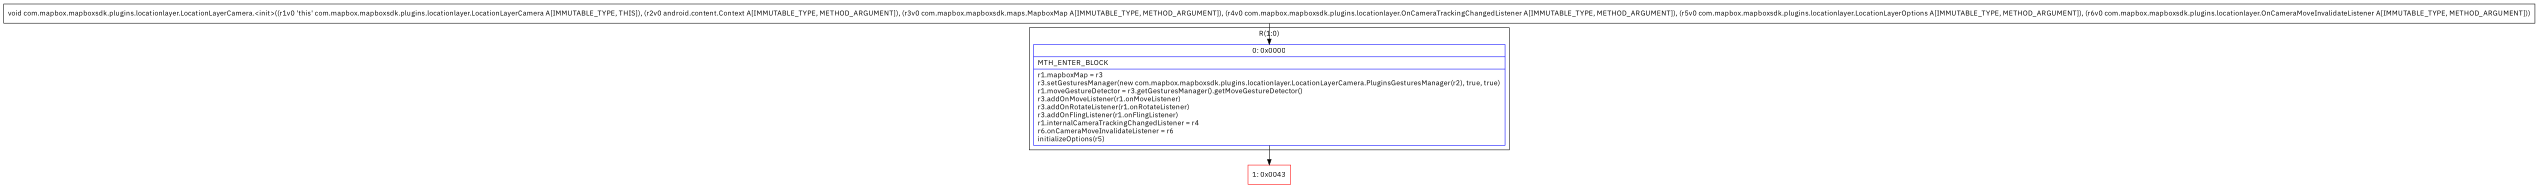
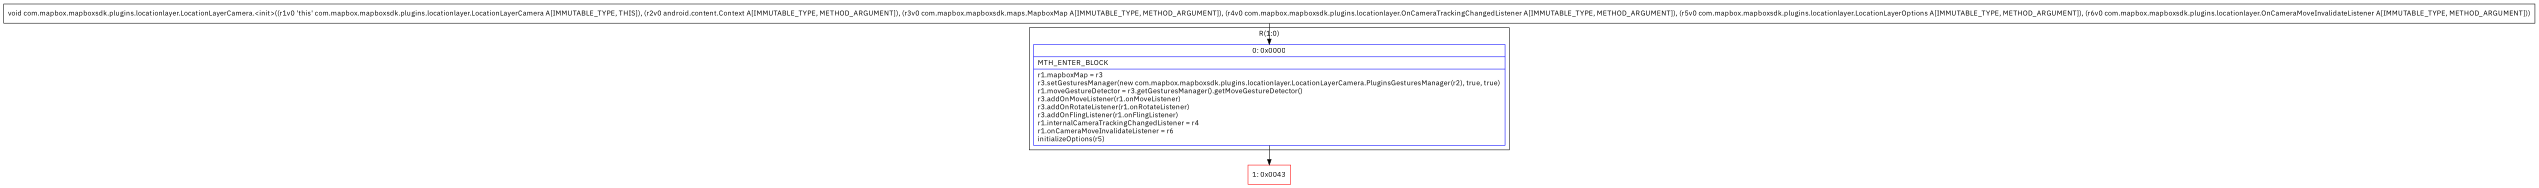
  digraph {
    fontname="IBM Plex Sans"
    node [shape=record fontname="IBM Plex Sans"]
    edge [fontname="IBM Plex Sans"]
-   n1 [color=blue label="{0\:\ 0x0000|MTH_ENTER_BLOCK\l|r1.mapboxMap = r3\lr3.setGesturesManager(new com.mapbox.mapboxsdk.plugins.locationlayer.LocationLayerCamera.PluginsGesturesManager(r2), true, true)\lr1.moveGestureDetector = r3.getGesturesManager().getMoveGestureDetector()\lr3.addOnMoveListener(r1.onMoveListener)\lr3.addOnRotateListener(r1.onRotateListener)\lr3.addOnFlingListener(r1.onFlingListener)\lr1.internalCameraTrackingChangedListener = r4\lr6.onCameraMoveInvalidateListener = r6\linitializeOptions(r5)\l}"]
+   n1 [color=blue label="{0\:\ 0x0000|MTH_ENTER_BLOCK\l|r1.mapboxMap = r3\lr3.setGesturesManager(new com.mapbox.mapboxsdk.plugins.locationlayer.LocationLayerCamera.PluginsGesturesManager(r2), true, true)\lr1.moveGestureDetector = r3.getGesturesManager().getMoveGestureDetector()\lr3.addOnMoveListener(r1.onMoveListener)\lr3.addOnRotateListener(r1.onRotateListener)\lr3.addOnFlingListener(r1.onFlingListener)\lr1.internalCameraTrackingChangedListener = r4\lr1.onCameraMoveInvalidateListener = r6\linitializeOptions(r5)\l}"]
    n2 [color=red label="{1\:\ 0x0043}"]
    n3 [label="{void com.mapbox.mapboxsdk.plugins.locationlayer.LocationLayerCamera.\<init\>((r1v0 'this' com.mapbox.mapboxsdk.plugins.locationlayer.LocationLayerCamera A[IMMUTABLE_TYPE, THIS]), (r2v0 android.content.Context A[IMMUTABLE_TYPE, METHOD_ARGUMENT]), (r3v0 com.mapbox.mapboxsdk.maps.MapboxMap A[IMMUTABLE_TYPE, METHOD_ARGUMENT]), (r4v0 com.mapbox.mapboxsdk.plugins.locationlayer.OnCameraTrackingChangedListener A[IMMUTABLE_TYPE, METHOD_ARGUMENT]), (r5v0 com.mapbox.mapboxsdk.plugins.locationlayer.LocationLayerOptions A[IMMUTABLE_TYPE, METHOD_ARGUMENT]), (r6v0 com.mapbox.mapboxsdk.plugins.locationlayer.OnCameraMoveInvalidateListener A[IMMUTABLE_TYPE, METHOD_ARGUMENT])) }"]
    subgraph cluster_1 {
      label="R(1:0)"
      n1
    }
    n1 -> n2
    n3 -> n1
  }
